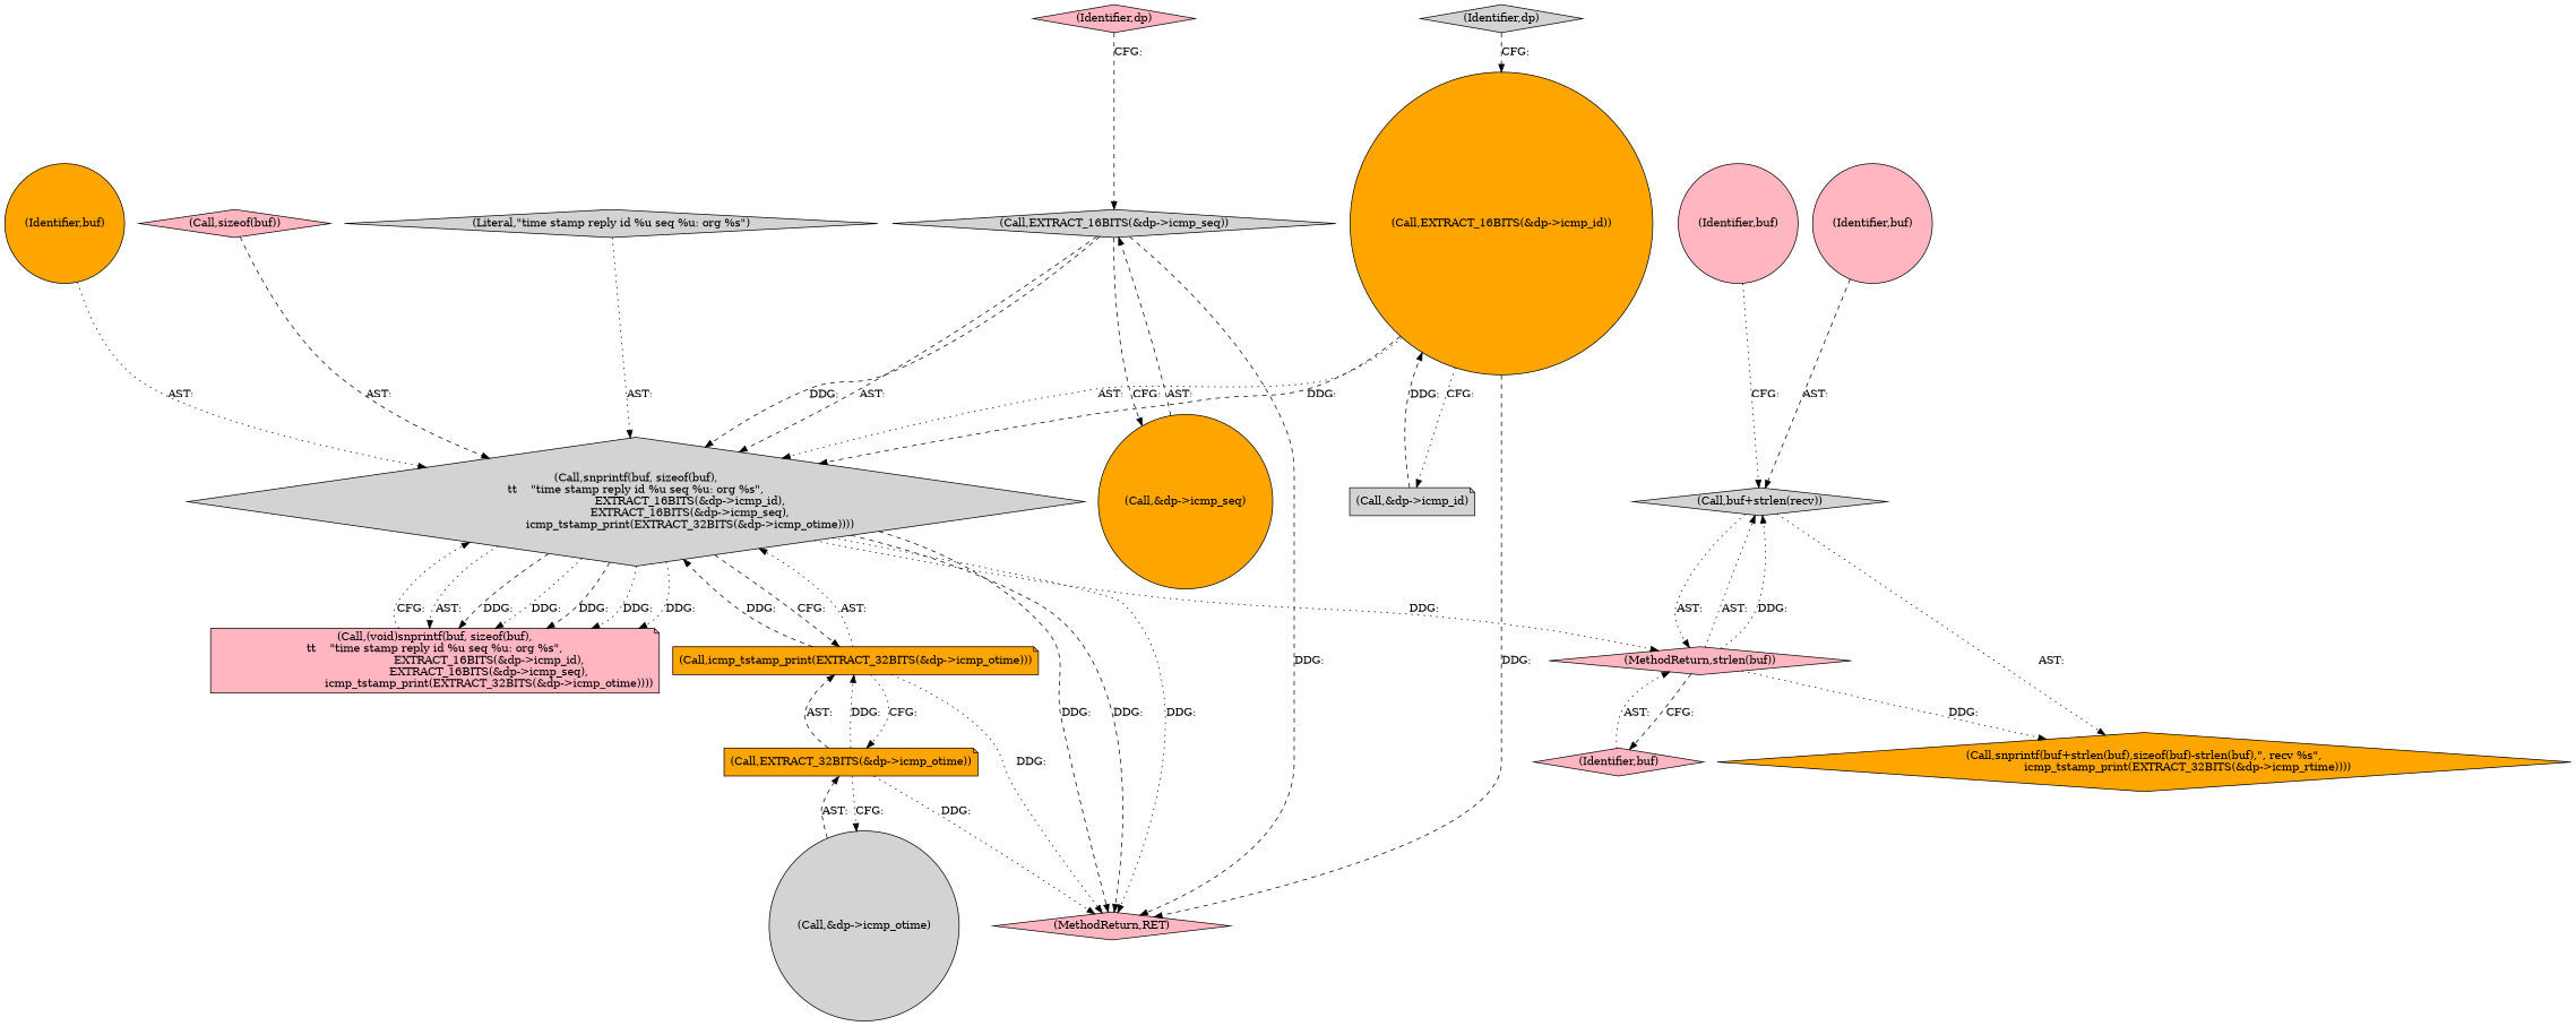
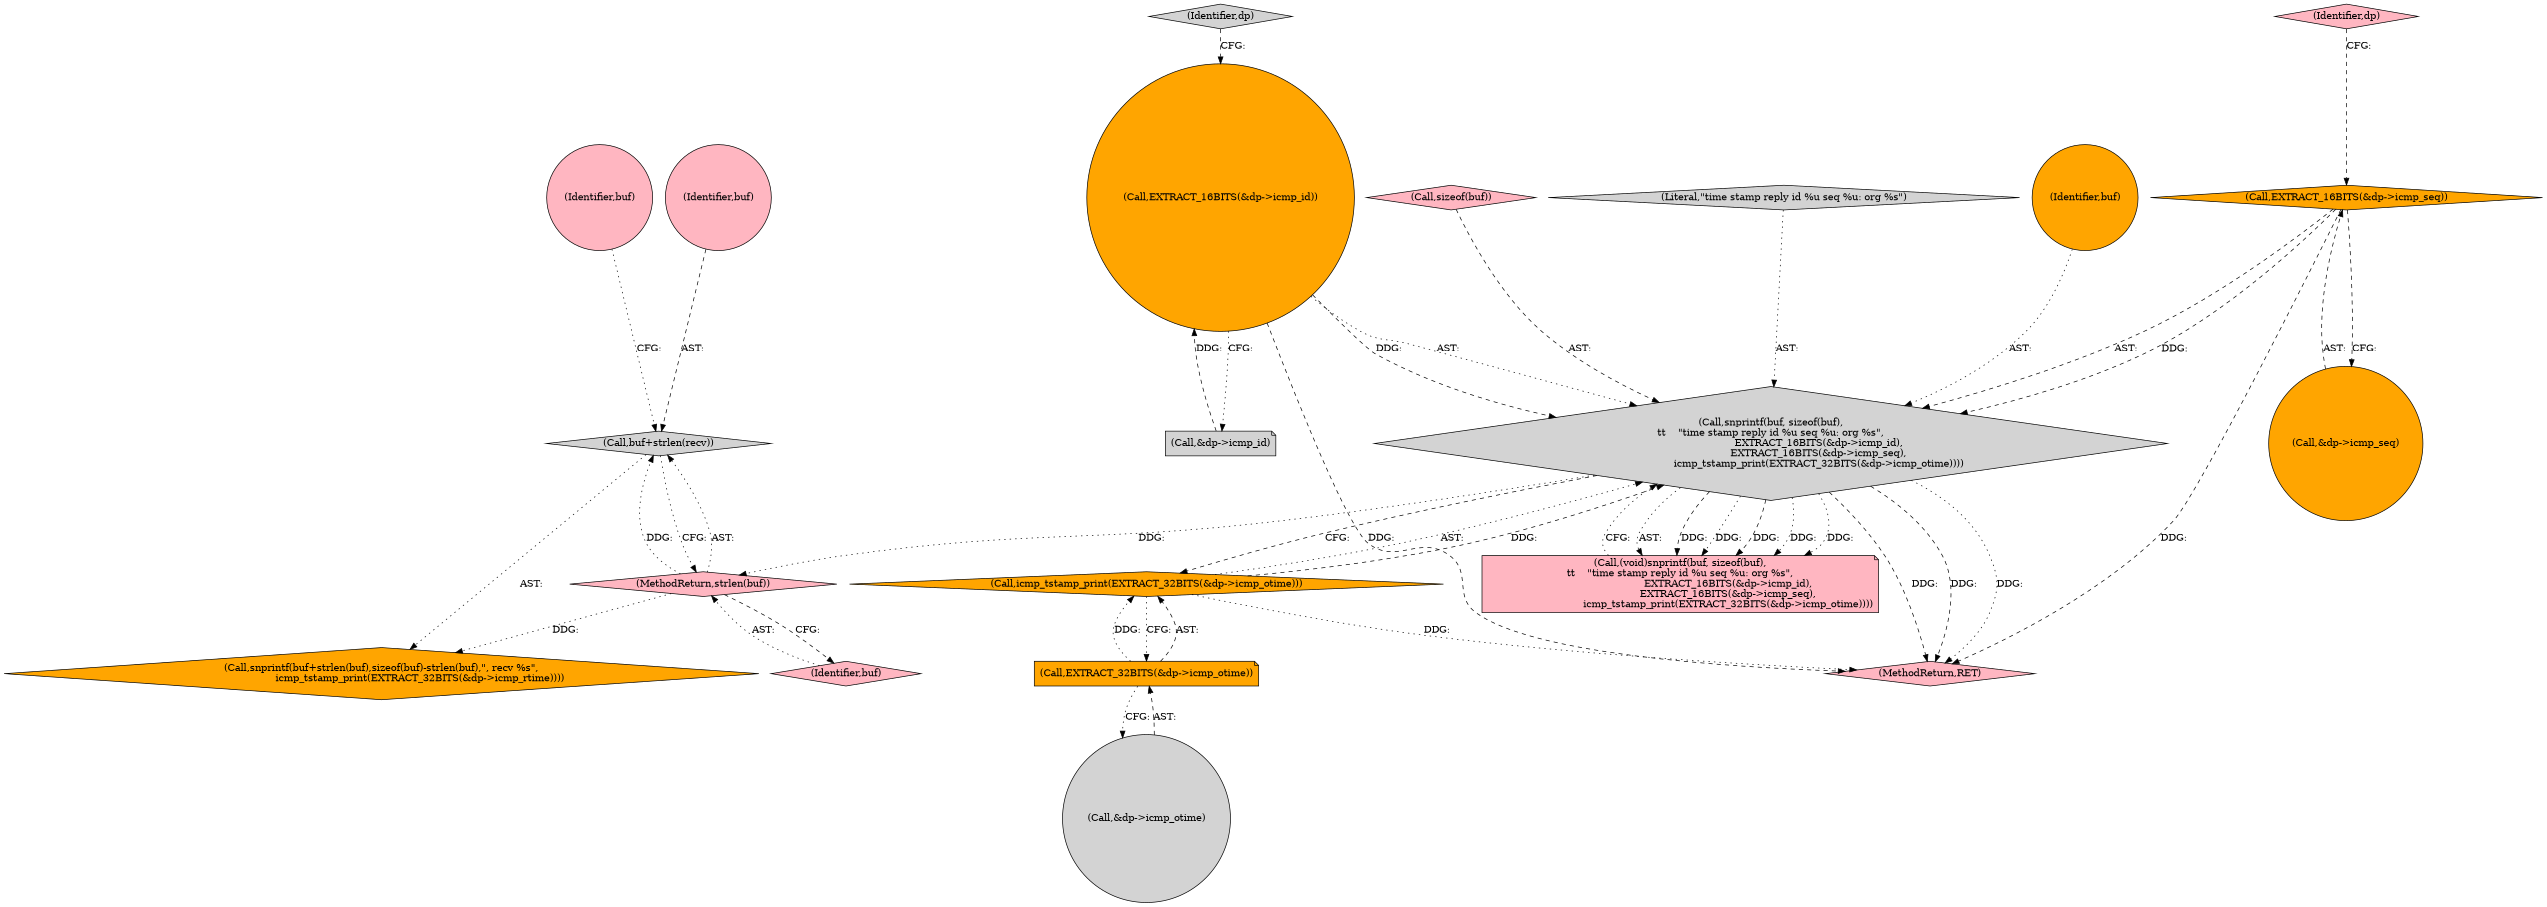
  digraph {
    node [fillcolor=lightpink shape=diamond style=filled]
    edge [style=dotted]
    n1 [fillcolor=lightgrey label="(Call,buf+strlen(recv))"]
    n2 [label="(MethodReturn,strlen(buf))"]
    n3 [fillcolor=orange label="(Call,snprintf(buf+strlen(buf),sizeof(buf)-strlen(buf),\", recv %s\",\n                         icmp_tstamp_print(EXTRACT_32BITS(&dp->icmp_rtime))))"]
    n4 [label="(Identifier,buf)"]
    n5 [fillcolor=lightgrey label="(Call,snprintf(buf, sizeof(buf),\n\t\t    \"time stamp reply id %u seq %u: org %s\",\n                               EXTRACT_16BITS(&dp->icmp_id),\n                               EXTRACT_16BITS(&dp->icmp_seq),\n                               icmp_tstamp_print(EXTRACT_32BITS(&dp->icmp_otime))))"]
-   n6 [fillcolor=orange label="(Call,icmp_tstamp_print(EXTRACT_32BITS(&dp->icmp_otime)))" shape=note]
+   n6 [fillcolor=orange label="(Call,icmp_tstamp_print(EXTRACT_32BITS(&dp->icmp_otime)))"]
    n7 [label="(MethodReturn,RET)"]
    n8 [label="(Call,(void)snprintf(buf, sizeof(buf),\n\t\t    \"time stamp reply id %u seq %u: org %s\",\n                               EXTRACT_16BITS(&dp->icmp_id),\n                               EXTRACT_16BITS(&dp->icmp_seq),\n                               icmp_tstamp_print(EXTRACT_32BITS(&dp->icmp_otime))))" shape=note]
    n9 [fillcolor=orange label="(Call,EXTRACT_32BITS(&dp->icmp_otime))" shape=note]
    n10 [fillcolor=orange label="(Call,EXTRACT_16BITS(&dp->icmp_id))" shape=circle]
    n11 [fillcolor=lightgrey label="(Call,&dp->icmp_id)" shape=note]
-   n12 [fillcolor=lightgrey label="(Call,EXTRACT_16BITS(&dp->icmp_seq))"]
+   n12 [fillcolor=orange label="(Call,EXTRACT_16BITS(&dp->icmp_seq))"]
    n13 [fillcolor=orange label="(Call,&dp->icmp_seq)" shape=circle]
    n14 [fillcolor=lightgrey label="(Call,&dp->icmp_otime)" shape=circle]
    n15 [fillcolor=orange label="(Identifier,buf)" shape=circle]
    n16 [label="(Call,sizeof(buf))"]
    n17 [label="(Identifier,buf)" shape=circle]
    n18 [fillcolor=lightgrey label="(Literal,\"time stamp reply id %u seq %u: org %s\")"]
    n19 [fillcolor=lightgrey label="(Identifier,dp)"]
    n20 [label="(Identifier,buf)" shape=circle]
    n21 [label="(Identifier,dp)"]
-   n1 -> n2 [label="AST: "]
+   n1 -> n2 [label="CFG: "]
    n1 -> n3 [label="AST: "]
    n2 -> n1 [label="AST: "]
    n2 -> n1 [label="DDG: "]
    n2 -> n3 [label="DDG: "]
    n2 -> n4 [label="CFG: " style=dashed]
    n4 -> n2 [label="AST: "]
    n5 -> n2 [label="DDG: "]
    n5 -> n6 [label="CFG: " style=dashed]
    n5 -> n7 [label="DDG: "]
    n5 -> n7 [label="DDG: " style=dashed]
    n5 -> n7 [label="DDG: " style=dashed]
    n5 -> n8 [label="AST: "]
    n5 -> n8 [label="DDG: " style=dashed]
    n5 -> n8 [label="DDG: "]
    n5 -> n8 [label="DDG: " style=dashed]
    n5 -> n8 [label="DDG: "]
    n5 -> n8 [label="DDG: "]
    n6 -> n5 [label="AST: "]
    n6 -> n5 [label="DDG: " style=dashed]
    n6 -> n7 [label="DDG: "]
    n6 -> n9 [label="CFG: "]
    n8 -> n5 [label="CFG: "]
    n9 -> n6 [label="AST: " style=dashed]
    n9 -> n6 [label="DDG: "]
-   n9 -> n7 [label="DDG: "]
    n9 -> n14 [label="CFG: "]
    n10 -> n5 [label="AST: "]
    n10 -> n5 [label="DDG: " style=dashed]
    n10 -> n7 [label="DDG: " style=dashed]
    n10 -> n11 [label="CFG: "]
    n11 -> n10 [label="DDG: " style=dashed]
    n12 -> n5 [label="AST: " style=dashed]
    n12 -> n5 [label="DDG: " style=dashed]
    n12 -> n7 [label="DDG: " style=dashed]
    n12 -> n13 [label="CFG: " style=dashed]
    n13 -> n12 [label="AST: " style=dashed]
    n14 -> n9 [label="AST: " style=dashed]
    n15 -> n5 [label="AST: "]
    n16 -> n5 [label="AST: " style=dashed]
    n17 -> n1 [label="AST: " style=dashed]
    n18 -> n5 [label="AST: "]
    n19 -> n10 [label="CFG: " style=dashed]
    n20 -> n1 [label="CFG: "]
    n21 -> n12 [label="CFG: " style=dashed]
  }
